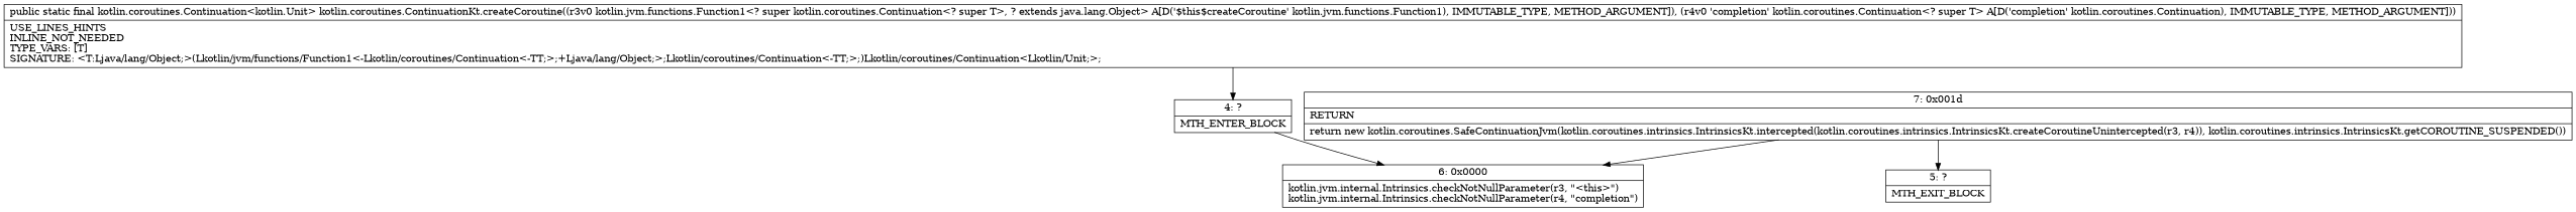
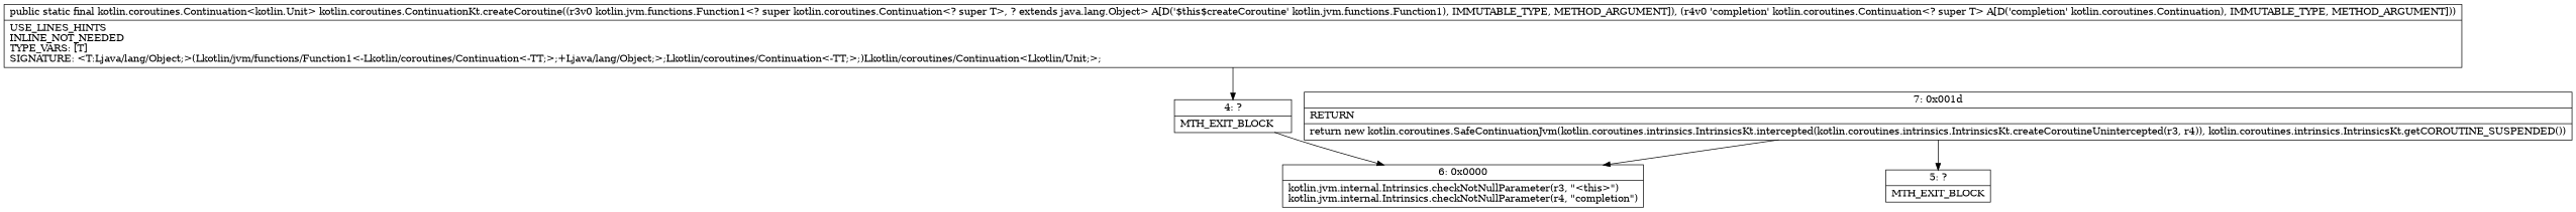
  digraph {
    node [shape=record]
-   n1 [label="{4\:\ ?|MTH_ENTER_BLOCK\l}"]
+   n1 [label="{4\:\ ?|MTH_EXIT_BLOCK\l}"]
    n2 [label="{6\:\ 0x0000|kotlin.jvm.internal.Intrinsics.checkNotNullParameter(r3, \"\<this\>\")\lkotlin.jvm.internal.Intrinsics.checkNotNullParameter(r4, \"completion\")\l}"]
    n3 [label="{7\:\ 0x001d|RETURN\l|return new kotlin.coroutines.SafeContinuationJvm(kotlin.coroutines.intrinsics.IntrinsicsKt.intercepted(kotlin.coroutines.intrinsics.IntrinsicsKt.createCoroutineUnintercepted(r3, r4)), kotlin.coroutines.intrinsics.IntrinsicsKt.getCOROUTINE_SUSPENDED())\l}"]
    n4 [label="{5\:\ ?|MTH_EXIT_BLOCK\l}"]
    n5 [label="{public static final kotlin.coroutines.Continuation\<kotlin.Unit\> kotlin.coroutines.ContinuationKt.createCoroutine((r3v0 kotlin.jvm.functions.Function1\<? super kotlin.coroutines.Continuation\<? super T\>, ? extends java.lang.Object\> A[D('$this$createCoroutine' kotlin.jvm.functions.Function1), IMMUTABLE_TYPE, METHOD_ARGUMENT]), (r4v0 'completion' kotlin.coroutines.Continuation\<? super T\> A[D('completion' kotlin.coroutines.Continuation), IMMUTABLE_TYPE, METHOD_ARGUMENT]))  | USE_LINES_HINTS\lINLINE_NOT_NEEDED\lTYPE_VARS: [T]\lSIGNATURE: \<T:Ljava\/lang\/Object;\>(Lkotlin\/jvm\/functions\/Function1\<\-Lkotlin\/coroutines\/Continuation\<\-TT;\>;+Ljava\/lang\/Object;\>;Lkotlin\/coroutines\/Continuation\<\-TT;\>;)Lkotlin\/coroutines\/Continuation\<Lkotlin\/Unit;\>;\l}"]
    n1 -> n2
    n3 -> n2
    n3 -> n4
    n5 -> n1
  }
